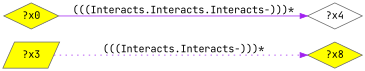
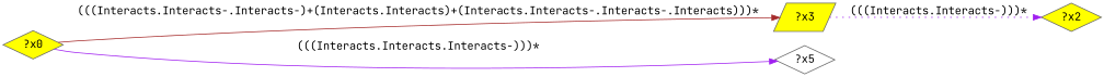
  digraph {
    fontname="JetBrains Mono"
    rankdir=LR
    node [color=gray40 fillcolor=yellow fontname="JetBrains Mono" shape=diamond style="filled,"]
    edge [color=purple fontname="JetBrains Mono" style=solid]
    n1 [label="?x3" shape=parallelogram]
-   n2 [label="?x8"]
+   n2 [label="?x2"]
    n3 [label="?x0"]
-   n4 [label="?x4" fillcolor="" style=""]
+   n4 [label="?x5" fillcolor="" style=""]
    n1 -> n2 [label="(((Interacts.Interacts-)))*" style=dotted]
+   n3 -> n1 [color=brown label="(((Interacts.Interacts-.Interacts-)+(Interacts.Interacts)+(Interacts.Interacts-.Interacts-.Interacts)))*"]
    n3 -> n4 [label="(((Interacts.Interacts.Interacts-)))*"]
  }
